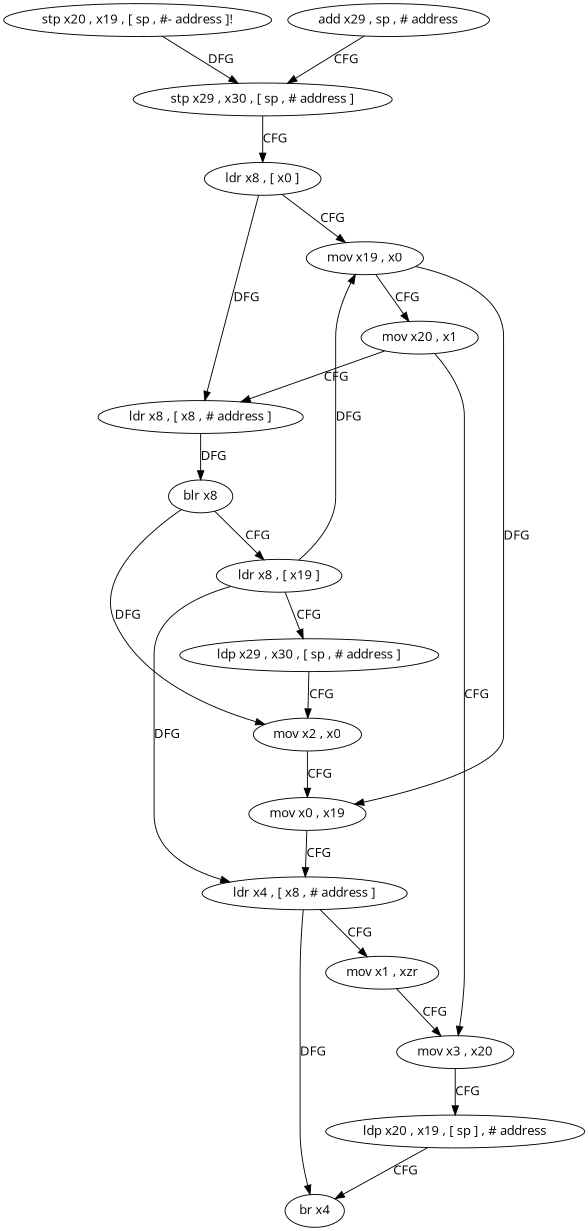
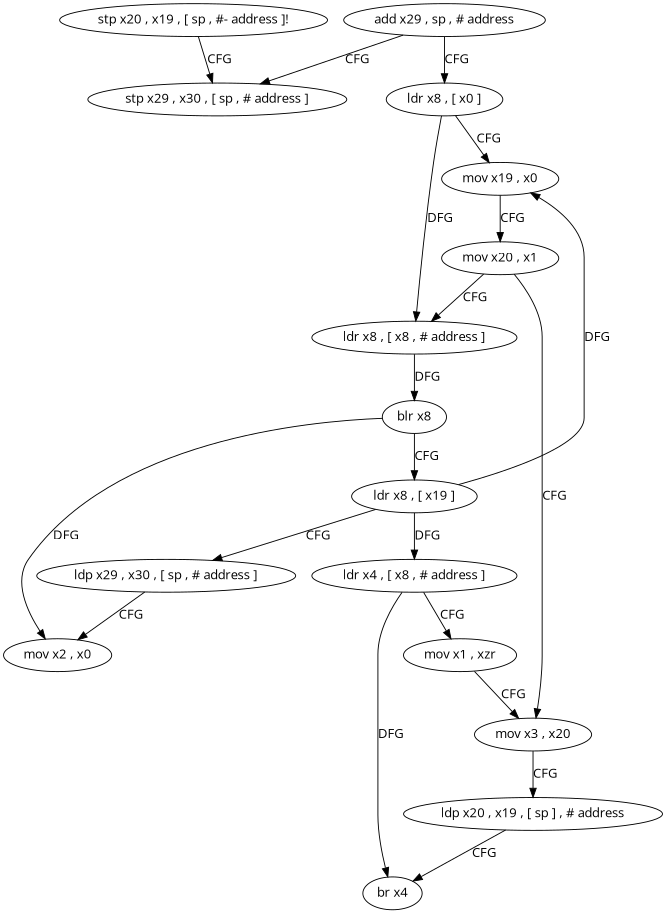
  digraph {
    fontname="Open Sans"
    node [fontname="Open Sans"]
    edge [fontname="Open Sans"]
    n1 [label="stp x20 , x19 , [ sp , #- address ]!"]
    n2 [label="stp x29 , x30 , [ sp , # address ]"]
    n3 [label="add x29 , sp , # address"]
    n4 [label="ldr x8 , [ x0 ]"]
    n5 [label="mov x19 , x0"]
    n6 [label="ldr x8 , [ x8 , # address ]"]
    n7 [label="mov x20 , x1"]
-   n8 [label="mov x0 , x19"]
    n9 [label="blr x8"]
    n10 [label="mov x3 , x20"]
    n11 [label="ldr x8 , [ x19 ]"]
    n12 [label="ldp x29 , x30 , [ sp , # address ]"]
    n13 [label="ldr x4 , [ x8 , # address ]"]
    n14 [label="ldp x20 , x19 , [ sp ] , # address"]
    n15 [label="mov x2 , x0"]
    n16 [label="mov x1 , xzr"]
    n17 [label="br x4"]
-   n1 -> n2 [label=DFG]
+   n1 -> n2 [label=CFG]
    n3 -> n2 [label=CFG]
-   n2 -> n4 [label=CFG]
+   n3 -> n4 [label=CFG]
    n4 -> n5 [label=CFG]
    n4 -> n6 [label=DFG]
    n5 -> n7 [label=CFG]
-   n5 -> n8 [label=DFG]
    n6 -> n9 [label=DFG]
    n7 -> n6 [label=CFG]
    n7 -> n10 [label=CFG]
-   n8 -> n13 [label=CFG]
    n9 -> n11 [label=CFG]
    n9 -> n15 [label=DFG]
    n10 -> n14 [label=CFG]
    n11 -> n5 [label=DFG]
    n11 -> n12 [label=CFG]
    n11 -> n13 [label=DFG]
    n12 -> n15 [label=CFG]
    n13 -> n16 [label=CFG]
    n13 -> n17 [label=DFG]
    n14 -> n17 [label=CFG]
-   n15 -> n8 [label=CFG]
    n16 -> n10 [label=CFG]
  }
